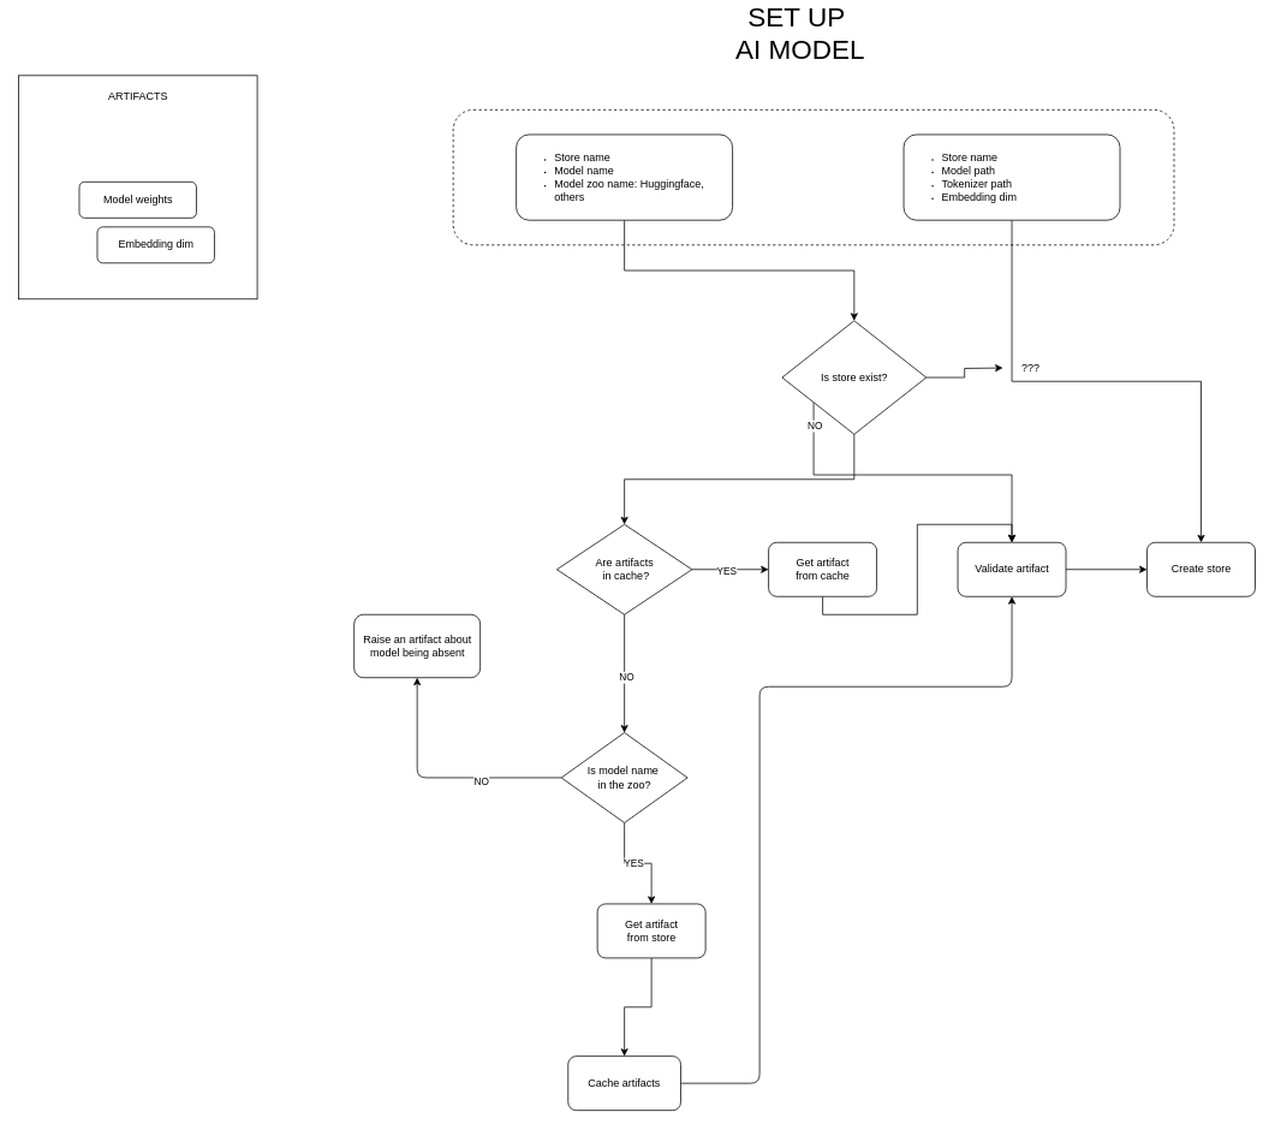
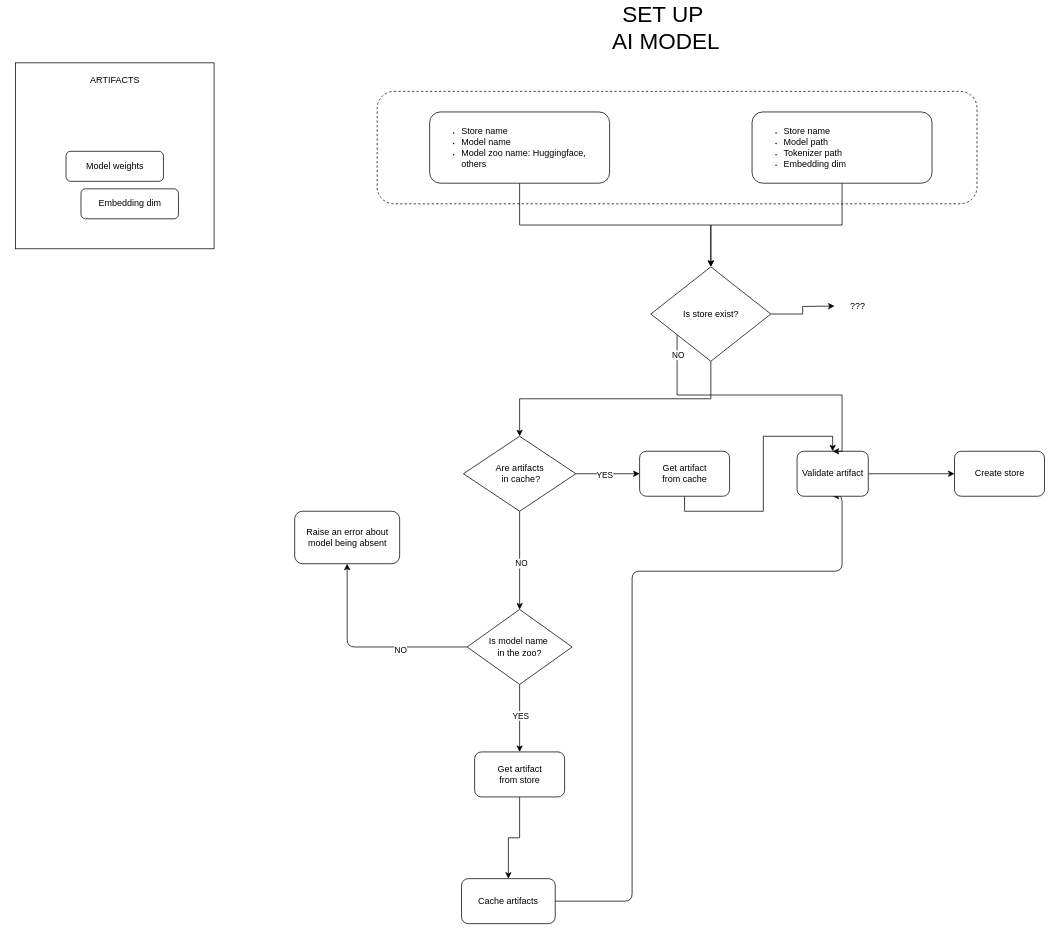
  <mxCell id="0" />
  <mxCell id="1" parent="0" />
  <mxCell id="2" value="" style="rounded=1;whiteSpace=wrap;html=1;dashed=1;" vertex="1" parent="1"><mxGeometry x="502.5" y="120" width="800" height="150" as="geometry" /></mxCell>
  <mxCell id="3" value="" style="whiteSpace=wrap;html=1;rounded=0;" vertex="1" parent="1"><mxGeometry x="20" y="82" width="265" height="248" as="geometry" /></mxCell>
  <mxCell id="4" style="edgeStyle=orthogonalEdgeStyle;rounded=0;orthogonalLoop=1;jettySize=auto;html=1;exitX=0.5;exitY=1;exitDx=0;exitDy=0;" edge="1" parent="1" source="5" target="25"><mxGeometry relative="1" as="geometry" /></mxCell>
  <mxCell id="5" value="&lt;ul&gt;&lt;li&gt;&lt;font style=&quot;font-size: 12px;&quot; face=&quot;Helvetica&quot;&gt;Store name&lt;/font&gt;&lt;/li&gt;&lt;li&gt;&lt;font style=&quot;font-size: 12px;&quot; face=&quot;Helvetica&quot;&gt;Model name&lt;/font&gt;&lt;/li&gt;&lt;li&gt;&lt;font style=&quot;font-size: 12px;&quot; face=&quot;Helvetica&quot;&gt;Model zoo name: Huggingface, others&lt;/font&gt;&lt;/li&gt;&lt;/ul&gt;" style="rounded=1;whiteSpace=wrap;html=1;shadow=0;labelBackgroundColor=none;strokeWidth=1;fontFamily=Verdana;fontSize=8;align=left;" vertex="1" parent="1"><mxGeometry x="572.5" y="147.5" width="240" height="95" as="geometry" /></mxCell>
  <mxCell id="6" style="edgeStyle=orthogonalEdgeStyle;rounded=0;orthogonalLoop=1;jettySize=auto;html=1;exitX=0.5;exitY=1;exitDx=0;exitDy=0;" edge="1" parent="1" source="8" target="11"><mxGeometry relative="1" as="geometry" /></mxCell>
  <mxCell id="7" value="YES" style="edgeLabel;html=1;align=center;verticalAlign=middle;resizable=0;points=[];" connectable="0" vertex="1" parent="6"><mxGeometry x="-0.089" y="1" relative="1" as="geometry"><mxPoint as="offset" /></mxGeometry></mxCell>
  <mxCell id="8" value="Is model name&amp;nbsp;&lt;div&gt;in the zoo?&lt;/div&gt;" style="rhombus;whiteSpace=wrap;html=1;" vertex="1" parent="1"><mxGeometry x="622.5" y="811" width="140" height="100" as="geometry" /></mxCell>
- <mxCell id="9" value="Raise an artifact about model being absent" style="rounded=1;whiteSpace=wrap;html=1;" vertex="1" parent="1"><mxGeometry x="392.5" y="680" width="140" height="70" as="geometry" /></mxCell>
+ <mxCell id="9" value="Raise an error about model being absent" style="rounded=1;whiteSpace=wrap;html=1;" vertex="1" parent="1"><mxGeometry x="392.5" y="680" width="140" height="70" as="geometry" /></mxCell>
  <mxCell id="10" style="edgeStyle=orthogonalEdgeStyle;rounded=0;orthogonalLoop=1;jettySize=auto;html=1;exitX=0.5;exitY=1;exitDx=0;exitDy=0;" edge="1" parent="1" source="11" target="14"><mxGeometry relative="1" as="geometry" /></mxCell>
- <mxCell id="11" value="Get artifact&lt;div&gt;from store&lt;/div&gt;" style="rounded=1;whiteSpace=wrap;html=1;" vertex="1" parent="1"><mxGeometry x="662.5" y="1001" width="120" height="60" as="geometry" /></mxCell>
+ <mxCell id="11" value="Get artifact&lt;div&gt;from store&lt;/div&gt;" style="rounded=1;whiteSpace=wrap;html=1;" vertex="1" parent="1"><mxGeometry x="632.5" y="1001" width="120" height="60" as="geometry" /></mxCell>
  <mxCell id="12" value="Are artifacts&lt;div&gt;&amp;nbsp;in cache?&lt;/div&gt;" style="rhombus;whiteSpace=wrap;html=1;" vertex="1" parent="1"><mxGeometry x="617.5" y="580" width="150" height="100" as="geometry" /></mxCell>
  <mxCell id="13" style="edgeStyle=orthogonalEdgeStyle;rounded=1;orthogonalLoop=1;jettySize=auto;html=1;exitX=1;exitY=0.5;exitDx=0;exitDy=0;entryX=0.5;entryY=1;entryDx=0;entryDy=0;curved=0;" edge="1" parent="1" source="14" target="20"><mxGeometry relative="1" as="geometry"><Array as="points"><mxPoint x="842.5" y="1200" /><mxPoint x="842.5" y="760" /><mxPoint x="1122.5" y="760" /></Array></mxGeometry></mxCell>
- <mxCell id="14" value="&lt;div&gt;Cache artifacts&lt;/div&gt;" style="rounded=1;whiteSpace=wrap;html=1;" vertex="1" parent="1"><mxGeometry x="630" y="1170" width="125" height="60" as="geometry" /></mxCell>
+ <mxCell id="14" value="&lt;div&gt;Cache artifacts&lt;/div&gt;" style="rounded=1;whiteSpace=wrap;html=1;" vertex="1" parent="1"><mxGeometry x="615" y="1170" width="125" height="60" as="geometry" /></mxCell>
  <mxCell id="15" value="Model weights" style="rounded=1;whiteSpace=wrap;html=1;" vertex="1" parent="1"><mxGeometry x="87.5" y="200" width="130" height="40" as="geometry" /></mxCell>
  <mxCell id="16" value="ARTIFACTS" style="text;strokeColor=none;align=center;fillColor=none;html=1;verticalAlign=middle;whiteSpace=wrap;rounded=0;" vertex="1" parent="1"><mxGeometry x="122.5" y="90" width="60" height="30" as="geometry" /></mxCell>
  <mxCell id="17" style="edgeStyle=orthogonalEdgeStyle;rounded=0;orthogonalLoop=1;jettySize=auto;html=1;exitX=0.5;exitY=1;exitDx=0;exitDy=0;entryX=0.5;entryY=0;entryDx=0;entryDy=0;" edge="1" parent="1" source="18" target="20"><mxGeometry relative="1" as="geometry" /></mxCell>
  <mxCell id="18" value="Get artifact&lt;div&gt;from cache&lt;/div&gt;" style="rounded=1;whiteSpace=wrap;html=1;" vertex="1" parent="1"><mxGeometry x="852.5" y="600" width="120" height="60" as="geometry" /></mxCell>
  <mxCell id="19" style="edgeStyle=orthogonalEdgeStyle;rounded=0;orthogonalLoop=1;jettySize=auto;html=1;exitX=1;exitY=0.5;exitDx=0;exitDy=0;entryX=0;entryY=0.5;entryDx=0;entryDy=0;" edge="1" parent="1" source="20" target="26"><mxGeometry relative="1" as="geometry" /></mxCell>
- <mxCell id="20" value="Validate artifact" style="rounded=1;whiteSpace=wrap;html=1;" vertex="1" parent="1"><mxGeometry x="1062.5" y="600" width="120" height="60" as="geometry" /></mxCell>
+ <mxCell id="20" value="Validate artifact" style="rounded=1;whiteSpace=wrap;html=1;" vertex="1" parent="1"><mxGeometry x="1062.5" y="600" width="95" height="60" as="geometry" /></mxCell>
  <mxCell id="21" style="edgeStyle=orthogonalEdgeStyle;rounded=0;orthogonalLoop=1;jettySize=auto;html=1;exitX=0.5;exitY=1;exitDx=0;exitDy=0;entryX=0.5;entryY=0;entryDx=0;entryDy=0;" edge="1" parent="1" source="25" target="12"><mxGeometry relative="1" as="geometry" /></mxCell>
  <mxCell id="22" style="edgeStyle=orthogonalEdgeStyle;rounded=0;orthogonalLoop=1;jettySize=auto;html=1;entryX=0.5;entryY=0;entryDx=0;entryDy=0;" edge="1" parent="1" source="25" target="20"><mxGeometry relative="1" as="geometry"><mxPoint x="972.5" y="580" as="targetPoint" /><Array as="points"><mxPoint x="902.5" y="525" /><mxPoint x="1122.5" y="525" /></Array></mxGeometry></mxCell>
  <mxCell id="23" value="NO" style="edgeLabel;html=1;align=center;verticalAlign=middle;resizable=0;points=[];" connectable="0" vertex="1" parent="22"><mxGeometry x="-0.862" y="1" relative="1" as="geometry"><mxPoint as="offset" /></mxGeometry></mxCell>
  <mxCell id="24" style="edgeStyle=orthogonalEdgeStyle;rounded=0;orthogonalLoop=1;jettySize=auto;html=1;exitX=1;exitY=0.5;exitDx=0;exitDy=0;" edge="1" parent="1" source="25"><mxGeometry relative="1" as="geometry"><mxPoint x="1112.5" y="406.385" as="targetPoint" /></mxGeometry></mxCell>
  <mxCell id="25" value="Is store exist?" style="rhombus;whiteSpace=wrap;html=1;" vertex="1" parent="1"><mxGeometry x="867.5" y="354" width="160" height="126" as="geometry" /></mxCell>
  <mxCell id="26" value="Create store" style="rounded=1;whiteSpace=wrap;html=1;" vertex="1" parent="1"><mxGeometry x="1272.5" y="600" width="120" height="60" as="geometry" /></mxCell>
  <mxCell id="27" style="edgeStyle=orthogonalEdgeStyle;rounded=0;orthogonalLoop=1;jettySize=auto;html=1;exitX=0.5;exitY=1;exitDx=0;exitDy=0;" edge="1" parent="1" source="12" target="8"><mxGeometry relative="1" as="geometry" /></mxCell>
  <mxCell id="28" value="NO" style="edgeLabel;html=1;align=center;verticalAlign=middle;resizable=0;points=[];" connectable="0" vertex="1" parent="27"><mxGeometry x="0.053" y="2" relative="1" as="geometry"><mxPoint as="offset" /></mxGeometry></mxCell>
  <mxCell id="29" style="edgeStyle=orthogonalEdgeStyle;rounded=1;orthogonalLoop=1;jettySize=auto;html=1;exitX=0;exitY=0.5;exitDx=0;exitDy=0;entryX=0.5;entryY=1;entryDx=0;entryDy=0;curved=0;" edge="1" parent="1" source="8" target="9"><mxGeometry relative="1" as="geometry" /></mxCell>
  <mxCell id="30" value="NO" style="edgeLabel;html=1;align=center;verticalAlign=middle;resizable=0;points=[];" connectable="0" vertex="1" parent="29"><mxGeometry x="-0.343" y="3" relative="1" as="geometry"><mxPoint as="offset" /></mxGeometry></mxCell>
  <mxCell id="31" style="edgeStyle=orthogonalEdgeStyle;rounded=0;orthogonalLoop=1;jettySize=auto;html=1;entryX=0;entryY=0.5;entryDx=0;entryDy=0;" edge="1" parent="1" source="12" target="18"><mxGeometry relative="1" as="geometry" /></mxCell>
  <mxCell id="32" value="YES" style="edgeLabel;html=1;align=center;verticalAlign=middle;resizable=0;points=[];" connectable="0" vertex="1" parent="31"><mxGeometry x="-0.096" y="-1" relative="1" as="geometry"><mxPoint as="offset" /></mxGeometry></mxCell>
  <mxCell id="33" value="???" style="text;html=1;align=center;verticalAlign=middle;resizable=0;points=[];autosize=1;strokeColor=none;fillColor=none;" vertex="1" parent="1"><mxGeometry x="1122.5" y="392" width="40" height="30" as="geometry" /></mxCell>
- <mxCell id="34" style="edgeStyle=orthogonalEdgeStyle;rounded=0;orthogonalLoop=1;jettySize=auto;html=1;exitX=0.5;exitY=1;exitDx=0;exitDy=0;" edge="1" parent="1" source="35" target="26"><mxGeometry relative="1" as="geometry" /></mxCell>
+ <mxCell id="34" style="edgeStyle=orthogonalEdgeStyle;rounded=0;orthogonalLoop=1;jettySize=auto;html=1;exitX=0.5;exitY=1;exitDx=0;exitDy=0;entryX=0.5;entryY=0;entryDx=0;entryDy=0;" edge="1" parent="1" source="35" target="25"><mxGeometry relative="1" as="geometry" /></mxCell>
  <mxCell id="35" value="&lt;ul&gt;&lt;li&gt;&lt;font style=&quot;font-size: 12px;&quot; face=&quot;Helvetica&quot;&gt;Store name&lt;/font&gt;&lt;/li&gt;&lt;li&gt;&lt;font style=&quot;font-size: 12px;&quot; face=&quot;Helvetica&quot;&gt;Model path&lt;/font&gt;&lt;/li&gt;&lt;li&gt;&lt;font style=&quot;font-size: 12px;&quot; face=&quot;Helvetica&quot;&gt;Tokenizer path&lt;/font&gt;&lt;/li&gt;&lt;li&gt;&lt;font style=&quot;font-size: 12px;&quot; face=&quot;Helvetica&quot;&gt;Embedding dim&lt;/font&gt;&lt;/li&gt;&lt;/ul&gt;" style="rounded=1;whiteSpace=wrap;html=1;shadow=0;labelBackgroundColor=none;strokeWidth=1;fontFamily=Verdana;fontSize=8;align=left;" vertex="1" parent="1"><mxGeometry x="1002.5" y="147.5" width="240" height="95" as="geometry" /></mxCell>
  <mxCell id="36" value="SET UP&amp;nbsp;&lt;div&gt;AI MODEL&lt;/div&gt;" style="text;strokeColor=none;align=center;fillColor=none;html=1;verticalAlign=middle;whiteSpace=wrap;rounded=0;fontSize=30;" vertex="1" parent="1"><mxGeometry x="802.5" y="20" width="170" height="30" as="geometry" /></mxCell>
  <mxCell id="37" value="Embedding dim" style="rounded=1;whiteSpace=wrap;html=1;" vertex="1" parent="1"><mxGeometry x="107.5" y="250" width="130" height="40" as="geometry" /></mxCell>
